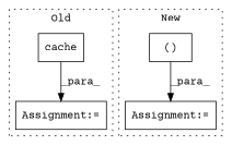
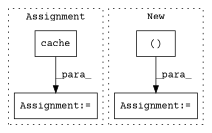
  digraph {
    fontname="Courier Prime"
    node [a=7 shape=box fontname="Courier Prime"]
    edge [fontname="Courier Prime"]
    n1 [a=32 l="6,1" label=cache s="727,734"]
    n2 [l=2 label="Assignment:=" s=721]
    n3 [a=106 l=51 label="()" s=676]
    n4 [l=7 label="Assignment:=" s=669]
    subgraph cluster_1 {
-     label=Old
+     label=Assignment
      style=dotted
      n1
      n2
    }
    subgraph cluster_2 {
      label=New
      style=dotted
      n3
      n4
    }
    n1 -> n2 [label=_para_]
    n3 -> n4 [label=_para_]
  }
